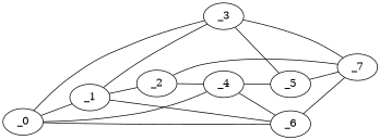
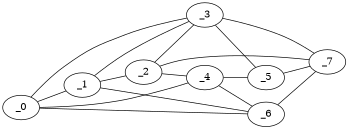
  graph {
    rankdir=LR
    node [x=45 y=82]
    edge [valence=1]
    _0 [x=1 y=48]
    _1 [x=5]
    _3 [x=19 y=79]
    _4 [y=58]
    _6 [x=104 y=41]
    _2 [x=13]
    _7 [x=127 y=46]
    _5 [y=64]
    _0 -- _1
    _0 -- _3 [valence=2]
    _0 -- _4
    _0 -- _6
    _1 -- _3 [valence=2]
    _1 -- _6
    _1 -- _2
    _3 -- _7 [valence=2]
    _3 -- _5 [valence=2]
    _4 -- _6 [valence=2]
    _4 -- _5
    _6 -- _7
+   _2 -- _3 [valence=2]
    _2 -- _4 [valence=2]
    _2 -- _7
    _5 -- _7 [valence=2]
  }
